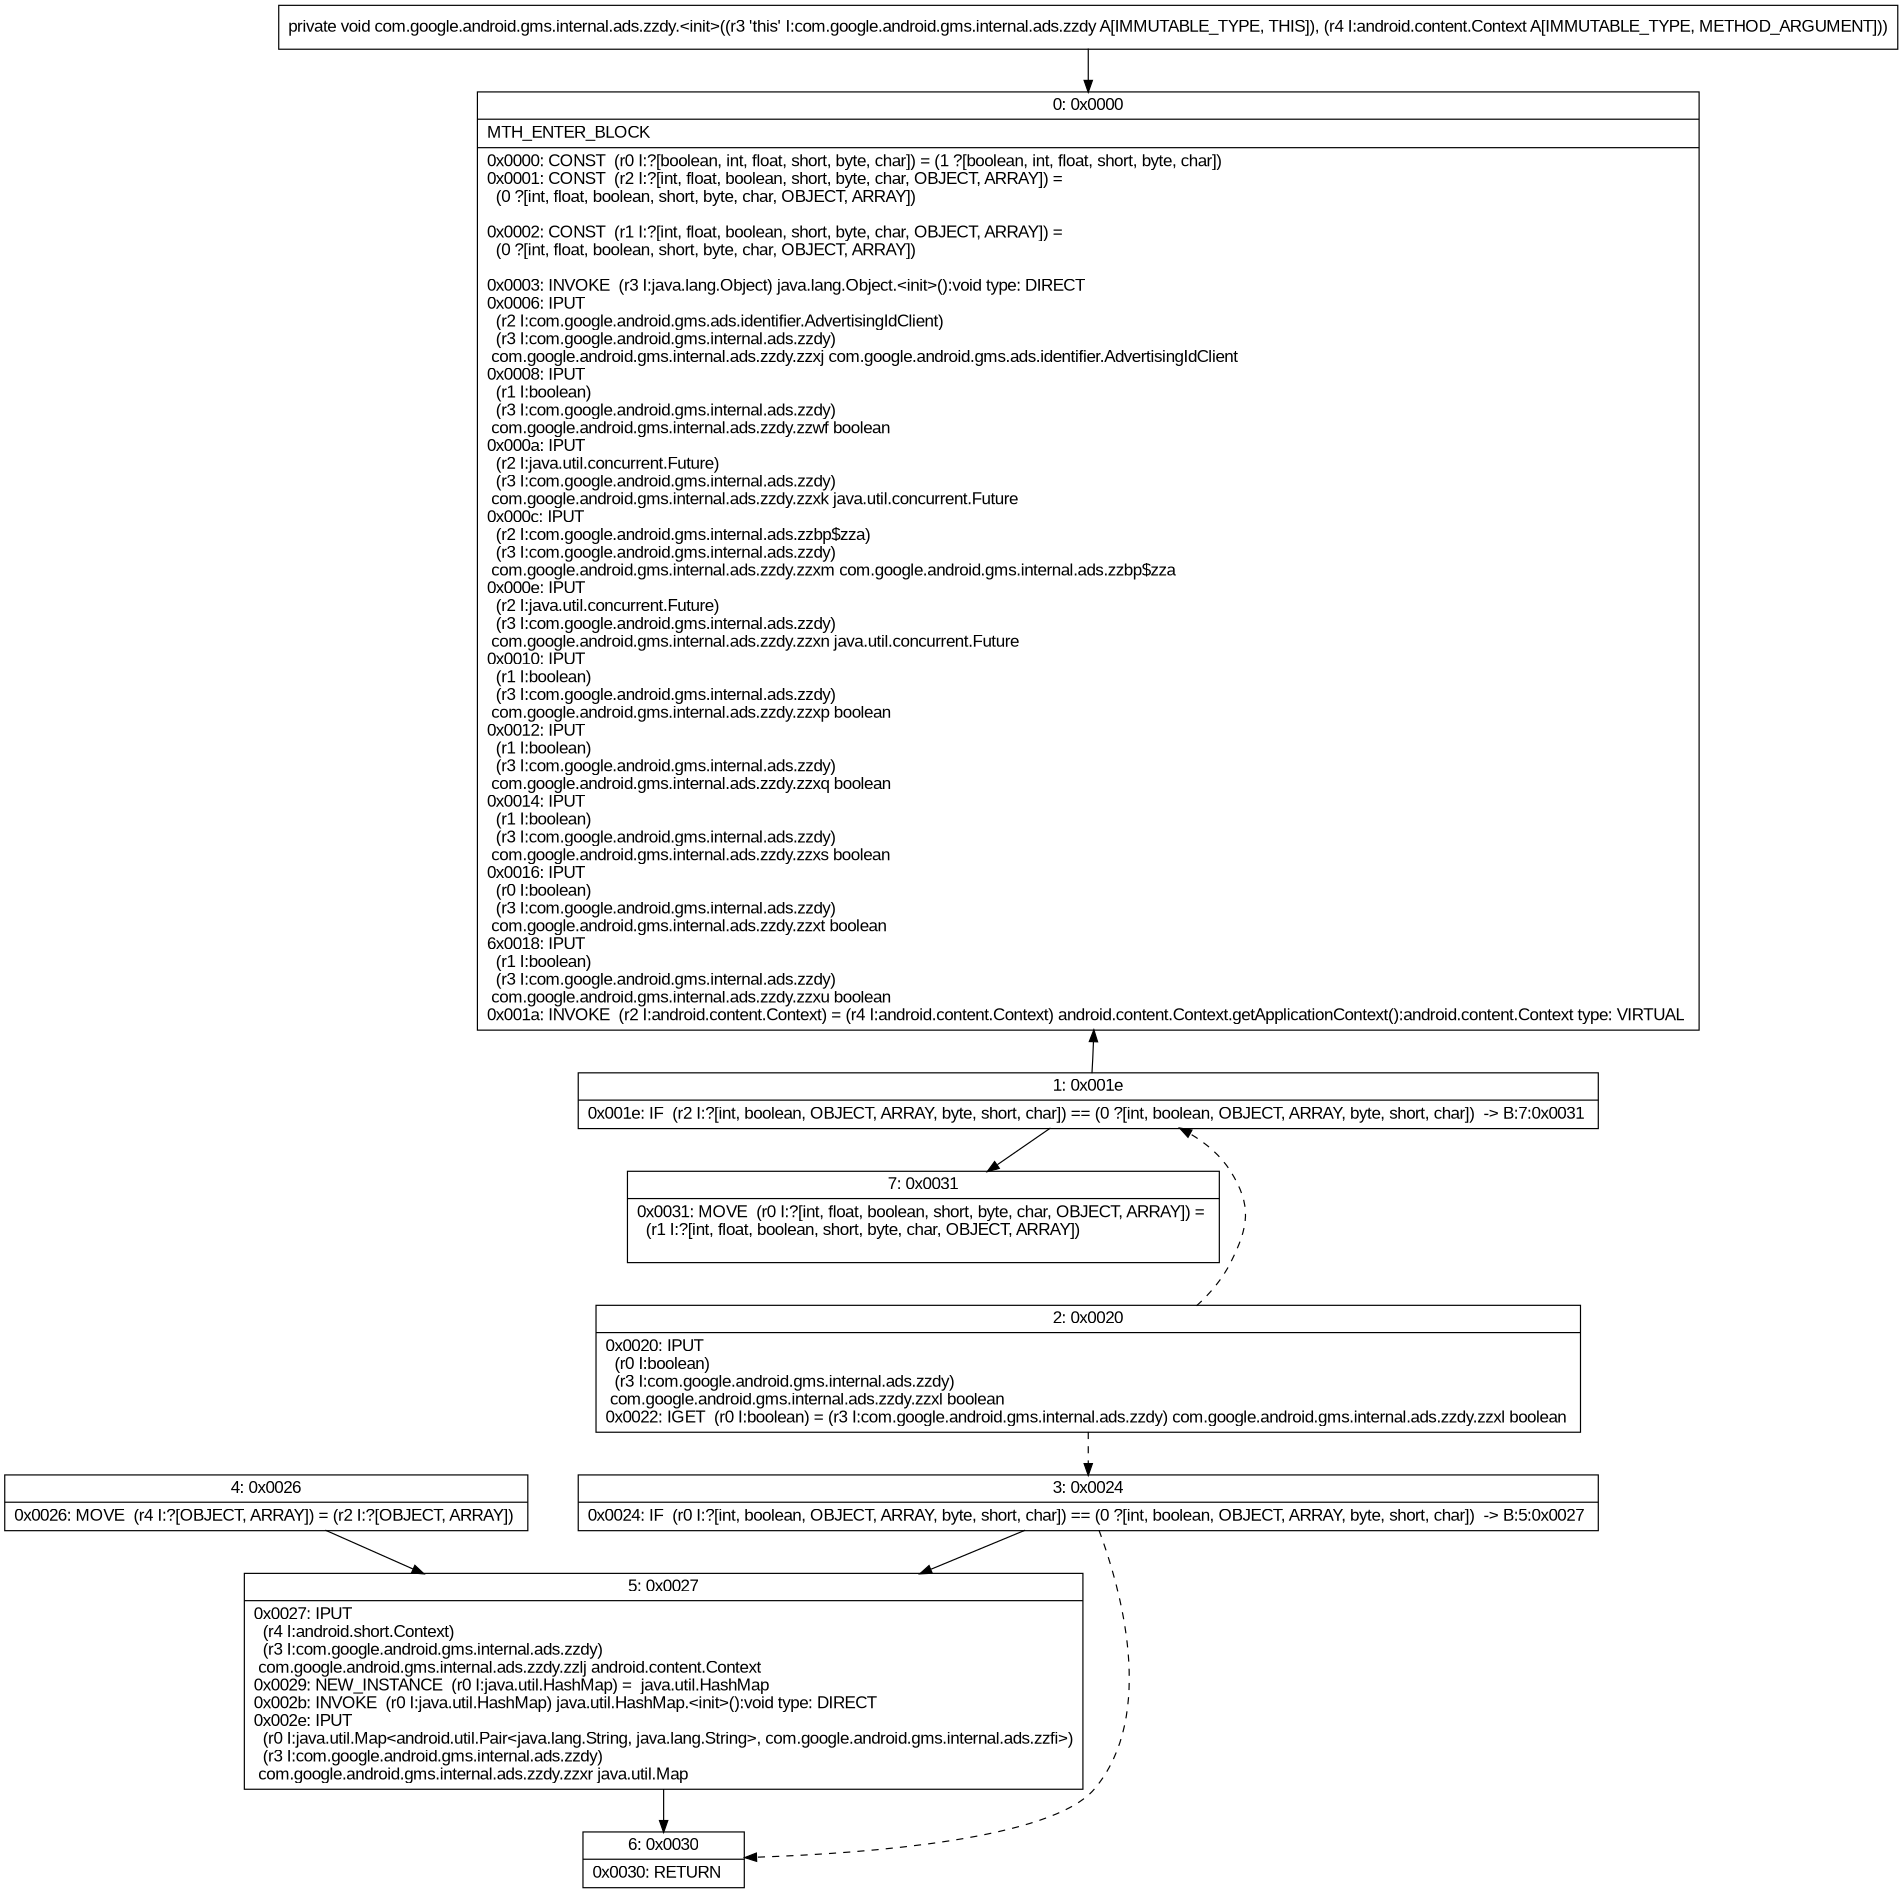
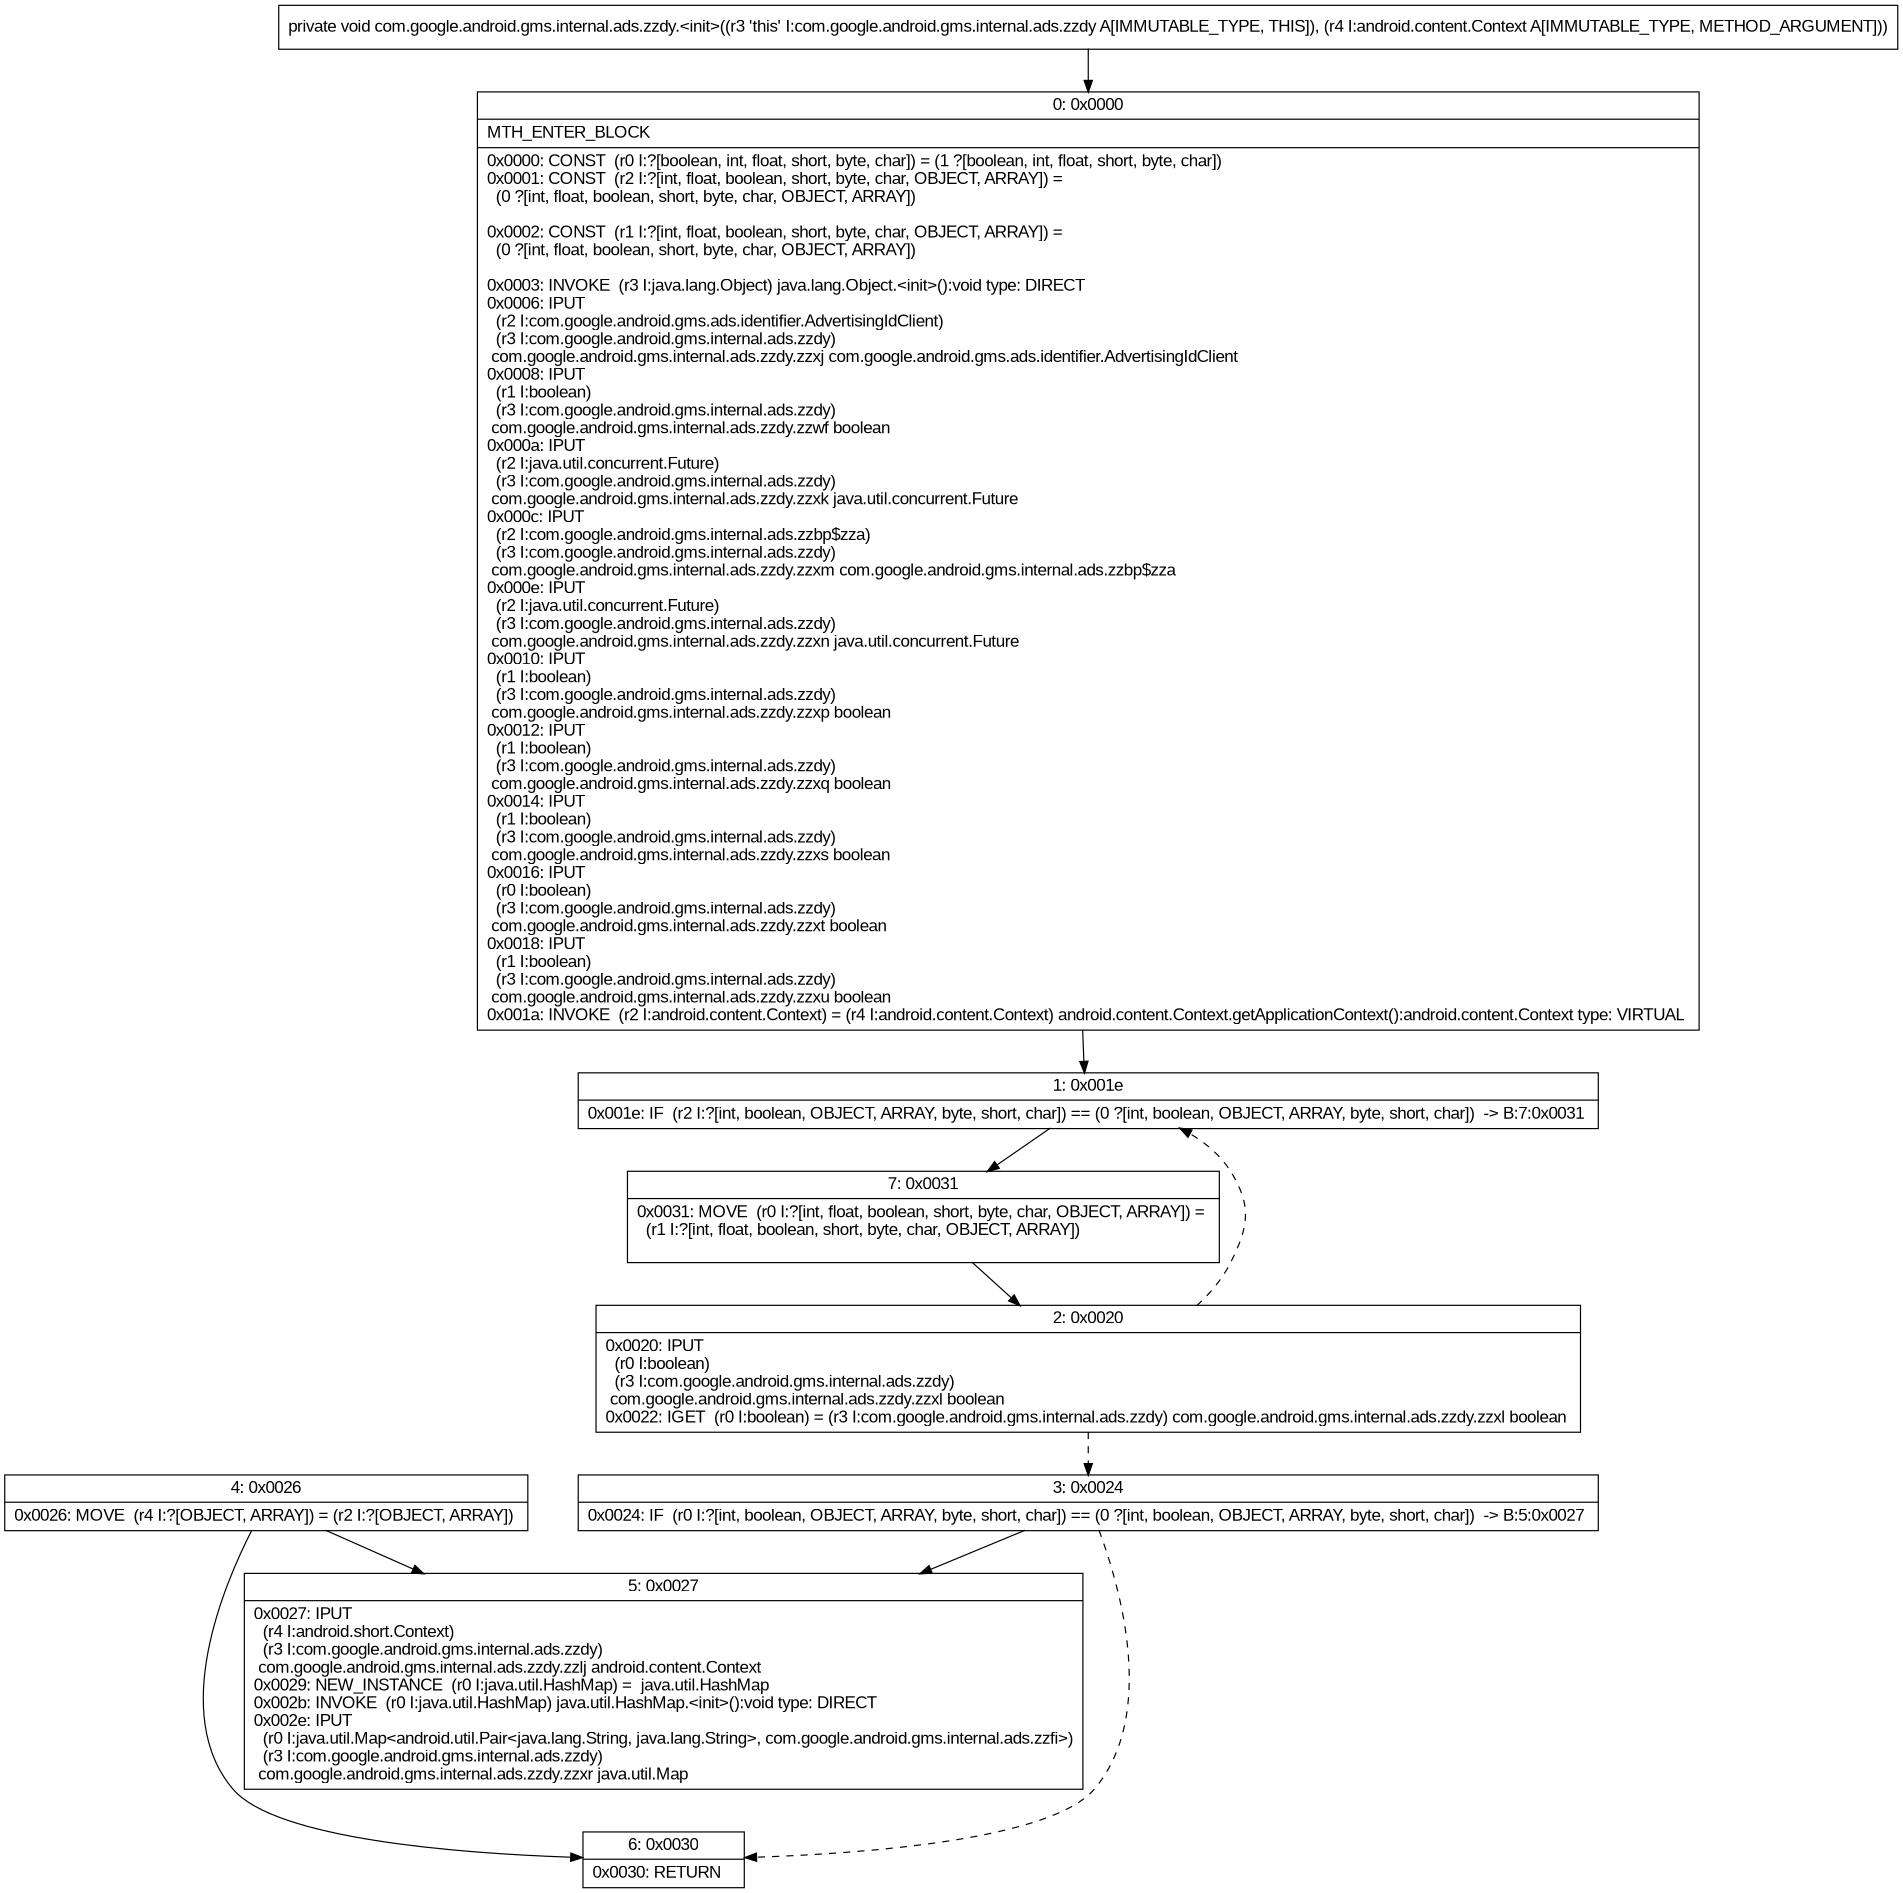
  digraph {
    fontname="Liberation Sans"
    node [fontname="Liberation Sans" shape=record]
    edge [fontname="Liberation Sans"]
-   n1 [label="{0\:\ 0x0000|MTH_ENTER_BLOCK\l|0x0000: CONST  (r0 I:?[boolean, int, float, short, byte, char]) = (1 ?[boolean, int, float, short, byte, char]) \l0x0001: CONST  (r2 I:?[int, float, boolean, short, byte, char, OBJECT, ARRAY]) = \l  (0 ?[int, float, boolean, short, byte, char, OBJECT, ARRAY])\l \l0x0002: CONST  (r1 I:?[int, float, boolean, short, byte, char, OBJECT, ARRAY]) = \l  (0 ?[int, float, boolean, short, byte, char, OBJECT, ARRAY])\l \l0x0003: INVOKE  (r3 I:java.lang.Object) java.lang.Object.\<init\>():void type: DIRECT \l0x0006: IPUT  \l  (r2 I:com.google.android.gms.ads.identifier.AdvertisingIdClient)\l  (r3 I:com.google.android.gms.internal.ads.zzdy)\l com.google.android.gms.internal.ads.zzdy.zzxj com.google.android.gms.ads.identifier.AdvertisingIdClient \l0x0008: IPUT  \l  (r1 I:boolean)\l  (r3 I:com.google.android.gms.internal.ads.zzdy)\l com.google.android.gms.internal.ads.zzdy.zzwf boolean \l0x000a: IPUT  \l  (r2 I:java.util.concurrent.Future)\l  (r3 I:com.google.android.gms.internal.ads.zzdy)\l com.google.android.gms.internal.ads.zzdy.zzxk java.util.concurrent.Future \l0x000c: IPUT  \l  (r2 I:com.google.android.gms.internal.ads.zzbp$zza)\l  (r3 I:com.google.android.gms.internal.ads.zzdy)\l com.google.android.gms.internal.ads.zzdy.zzxm com.google.android.gms.internal.ads.zzbp$zza \l0x000e: IPUT  \l  (r2 I:java.util.concurrent.Future)\l  (r3 I:com.google.android.gms.internal.ads.zzdy)\l com.google.android.gms.internal.ads.zzdy.zzxn java.util.concurrent.Future \l0x0010: IPUT  \l  (r1 I:boolean)\l  (r3 I:com.google.android.gms.internal.ads.zzdy)\l com.google.android.gms.internal.ads.zzdy.zzxp boolean \l0x0012: IPUT  \l  (r1 I:boolean)\l  (r3 I:com.google.android.gms.internal.ads.zzdy)\l com.google.android.gms.internal.ads.zzdy.zzxq boolean \l0x0014: IPUT  \l  (r1 I:boolean)\l  (r3 I:com.google.android.gms.internal.ads.zzdy)\l com.google.android.gms.internal.ads.zzdy.zzxs boolean \l0x0016: IPUT  \l  (r0 I:boolean)\l  (r3 I:com.google.android.gms.internal.ads.zzdy)\l com.google.android.gms.internal.ads.zzdy.zzxt boolean \l6x0018: IPUT  \l  (r1 I:boolean)\l  (r3 I:com.google.android.gms.internal.ads.zzdy)\l com.google.android.gms.internal.ads.zzdy.zzxu boolean \l0x001a: INVOKE  (r2 I:android.content.Context) = (r4 I:android.content.Context) android.content.Context.getApplicationContext():android.content.Context type: VIRTUAL \l}"]
+   n1 [label="{0\:\ 0x0000|MTH_ENTER_BLOCK\l|0x0000: CONST  (r0 I:?[boolean, int, float, short, byte, char]) = (1 ?[boolean, int, float, short, byte, char]) \l0x0001: CONST  (r2 I:?[int, float, boolean, short, byte, char, OBJECT, ARRAY]) = \l  (0 ?[int, float, boolean, short, byte, char, OBJECT, ARRAY])\l \l0x0002: CONST  (r1 I:?[int, float, boolean, short, byte, char, OBJECT, ARRAY]) = \l  (0 ?[int, float, boolean, short, byte, char, OBJECT, ARRAY])\l \l0x0003: INVOKE  (r3 I:java.lang.Object) java.lang.Object.\<init\>():void type: DIRECT \l0x0006: IPUT  \l  (r2 I:com.google.android.gms.ads.identifier.AdvertisingIdClient)\l  (r3 I:com.google.android.gms.internal.ads.zzdy)\l com.google.android.gms.internal.ads.zzdy.zzxj com.google.android.gms.ads.identifier.AdvertisingIdClient \l0x0008: IPUT  \l  (r1 I:boolean)\l  (r3 I:com.google.android.gms.internal.ads.zzdy)\l com.google.android.gms.internal.ads.zzdy.zzwf boolean \l0x000a: IPUT  \l  (r2 I:java.util.concurrent.Future)\l  (r3 I:com.google.android.gms.internal.ads.zzdy)\l com.google.android.gms.internal.ads.zzdy.zzxk java.util.concurrent.Future \l0x000c: IPUT  \l  (r2 I:com.google.android.gms.internal.ads.zzbp$zza)\l  (r3 I:com.google.android.gms.internal.ads.zzdy)\l com.google.android.gms.internal.ads.zzdy.zzxm com.google.android.gms.internal.ads.zzbp$zza \l0x000e: IPUT  \l  (r2 I:java.util.concurrent.Future)\l  (r3 I:com.google.android.gms.internal.ads.zzdy)\l com.google.android.gms.internal.ads.zzdy.zzxn java.util.concurrent.Future \l0x0010: IPUT  \l  (r1 I:boolean)\l  (r3 I:com.google.android.gms.internal.ads.zzdy)\l com.google.android.gms.internal.ads.zzdy.zzxp boolean \l0x0012: IPUT  \l  (r1 I:boolean)\l  (r3 I:com.google.android.gms.internal.ads.zzdy)\l com.google.android.gms.internal.ads.zzdy.zzxq boolean \l0x0014: IPUT  \l  (r1 I:boolean)\l  (r3 I:com.google.android.gms.internal.ads.zzdy)\l com.google.android.gms.internal.ads.zzdy.zzxs boolean \l0x0016: IPUT  \l  (r0 I:boolean)\l  (r3 I:com.google.android.gms.internal.ads.zzdy)\l com.google.android.gms.internal.ads.zzdy.zzxt boolean \l0x0018: IPUT  \l  (r1 I:boolean)\l  (r3 I:com.google.android.gms.internal.ads.zzdy)\l com.google.android.gms.internal.ads.zzdy.zzxu boolean \l0x001a: INVOKE  (r2 I:android.content.Context) = (r4 I:android.content.Context) android.content.Context.getApplicationContext():android.content.Context type: VIRTUAL \l}"]
    n2 [label="{1\:\ 0x001e|0x001e: IF  (r2 I:?[int, boolean, OBJECT, ARRAY, byte, short, char]) == (0 ?[int, boolean, OBJECT, ARRAY, byte, short, char])  \-\> B:7:0x0031 \l}"]
    n3 [label="{7\:\ 0x0031|0x0031: MOVE  (r0 I:?[int, float, boolean, short, byte, char, OBJECT, ARRAY]) = \l  (r1 I:?[int, float, boolean, short, byte, char, OBJECT, ARRAY])\l \l}"]
    n4 [label="{2\:\ 0x0020|0x0020: IPUT  \l  (r0 I:boolean)\l  (r3 I:com.google.android.gms.internal.ads.zzdy)\l com.google.android.gms.internal.ads.zzdy.zzxl boolean \l0x0022: IGET  (r0 I:boolean) = (r3 I:com.google.android.gms.internal.ads.zzdy) com.google.android.gms.internal.ads.zzdy.zzxl boolean \l}"]
    n5 [label="{3\:\ 0x0024|0x0024: IF  (r0 I:?[int, boolean, OBJECT, ARRAY, byte, short, char]) == (0 ?[int, boolean, OBJECT, ARRAY, byte, short, char])  \-\> B:5:0x0027 \l}"]
    n6 [label="{5\:\ 0x0027|0x0027: IPUT  \l  (r4 I:android.short.Context)\l  (r3 I:com.google.android.gms.internal.ads.zzdy)\l com.google.android.gms.internal.ads.zzdy.zzlj android.content.Context \l0x0029: NEW_INSTANCE  (r0 I:java.util.HashMap) =  java.util.HashMap \l0x002b: INVOKE  (r0 I:java.util.HashMap) java.util.HashMap.\<init\>():void type: DIRECT \l0x002e: IPUT  \l  (r0 I:java.util.Map\<android.util.Pair\<java.lang.String, java.lang.String\>, com.google.android.gms.internal.ads.zzfi\>)\l  (r3 I:com.google.android.gms.internal.ads.zzdy)\l com.google.android.gms.internal.ads.zzdy.zzxr java.util.Map \l}"]
    n7 [label="{6\:\ 0x0030|0x0030: RETURN   \l}"]
    n8 [label="{4\:\ 0x0026|0x0026: MOVE  (r4 I:?[OBJECT, ARRAY]) = (r2 I:?[OBJECT, ARRAY]) \l}"]
    n9 [label="{private void com.google.android.gms.internal.ads.zzdy.\<init\>((r3 'this' I:com.google.android.gms.internal.ads.zzdy A[IMMUTABLE_TYPE, THIS]), (r4 I:android.content.Context A[IMMUTABLE_TYPE, METHOD_ARGUMENT])) }"]
-   n2 -> n1
+   n1 -> n2
    n2 -> n3
+   n3 -> n4
    n4 -> n2 [style=dashed]
    n4 -> n5 [style=dashed]
    n5 -> n6
    n5 -> n7 [style=dashed]
-   n6 -> n7
+   n8 -> n7
    n8 -> n6
    n9 -> n1
  }
